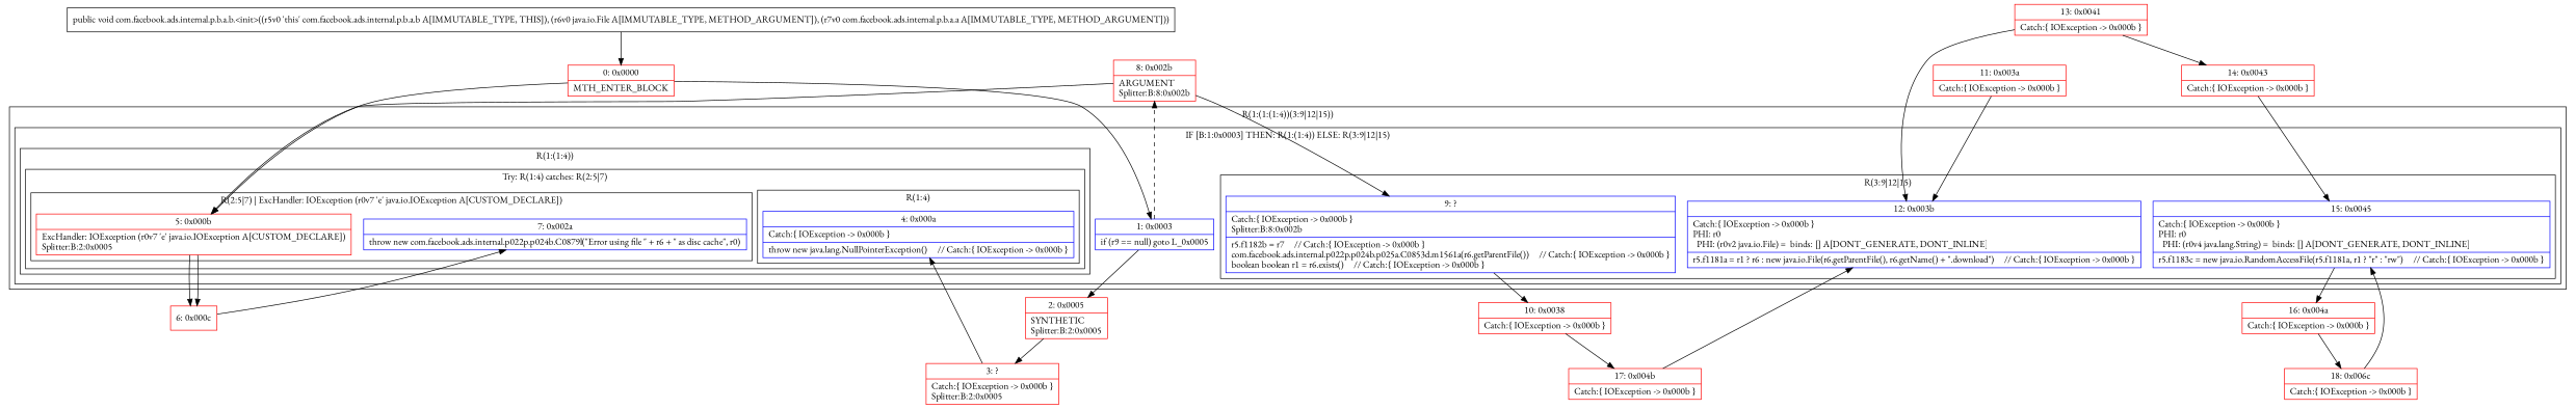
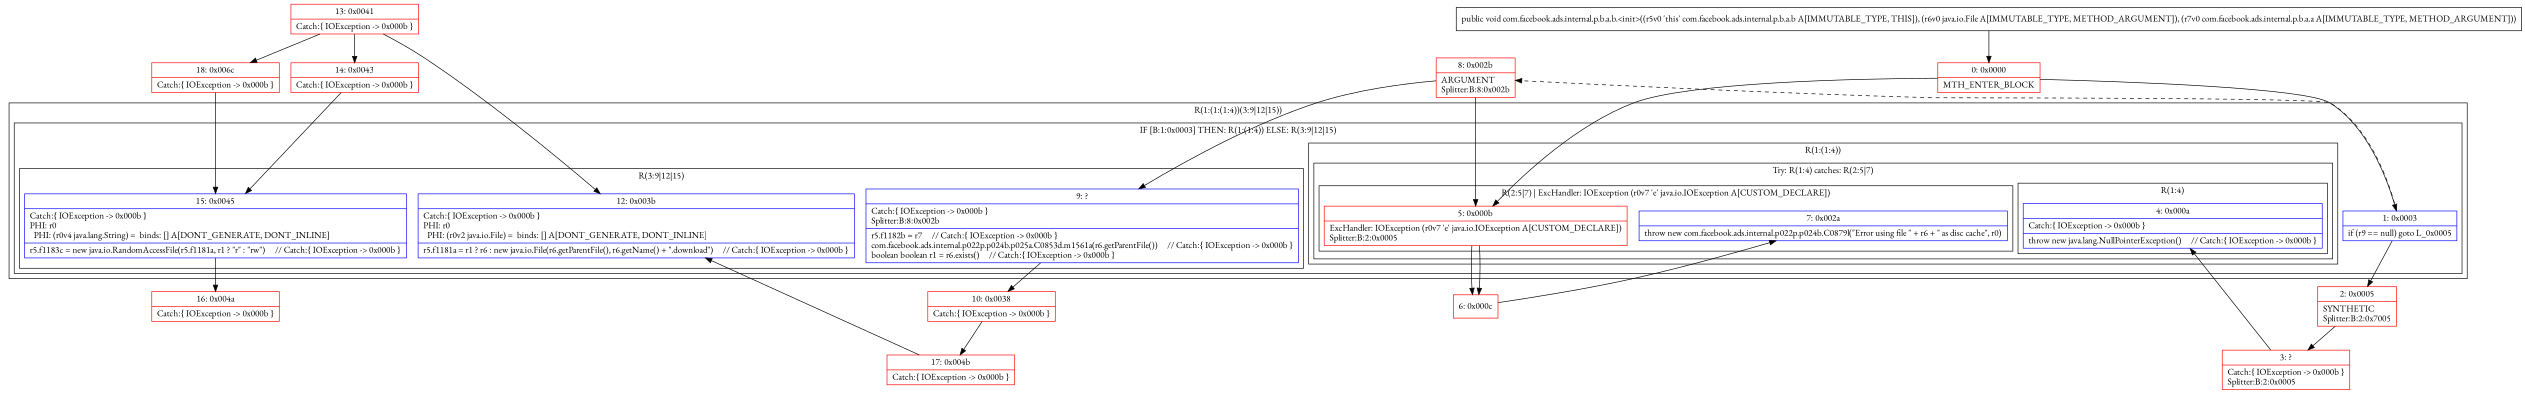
  digraph {
    fontname="EB Garamond"
    node [color=red fontname="EB Garamond" shape=record]
    edge [fontname="EB Garamond"]
    n1 [color=blue label="{4\:\ 0x000a|Catch:\{ IOException \-\> 0x000b \}\l|throw new java.lang.NullPointerException()     \/\/ Catch:\{ IOException \-\> 0x000b \}\l}"]
    n2 [label="{5\:\ 0x000b|ExcHandler: IOException (r0v7 'e' java.io.IOException A[CUSTOM_DECLARE])\lSplitter:B:2:0x0005\l}"]
    n3 [color=blue label="{7\:\ 0x002a|throw new com.facebook.ads.internal.p022p.p024b.C0879l(\"Error using file \" + r6 + \" as disc cache\", r0)\l}"]
    n4 [color=blue label="{9\:\ ?|Catch:\{ IOException \-\> 0x000b \}\lSplitter:B:8:0x002b\l|r5.f1182b = r7     \/\/ Catch:\{ IOException \-\> 0x000b \}\lcom.facebook.ads.internal.p022p.p024b.p025a.C0853d.m1561a(r6.getParentFile())     \/\/ Catch:\{ IOException \-\> 0x000b \}\lboolean boolean r1 = r6.exists()     \/\/ Catch:\{ IOException \-\> 0x000b \}\l}"]
    n5 [color=blue label="{12\:\ 0x003b|Catch:\{ IOException \-\> 0x000b \}\lPHI: r0 \l  PHI: (r0v2 java.io.File) =  binds: [] A[DONT_GENERATE, DONT_INLINE]\l|r5.f1181a = r1 ? r6 : new java.io.File(r6.getParentFile(), r6.getName() + \".download\")     \/\/ Catch:\{ IOException \-\> 0x000b \}\l}"]
    n6 [color=blue label="{15\:\ 0x0045|Catch:\{ IOException \-\> 0x000b \}\lPHI: r0 \l  PHI: (r0v4 java.lang.String) =  binds: [] A[DONT_GENERATE, DONT_INLINE]\l|r5.f1183c = new java.io.RandomAccessFile(r5.f1181a, r1 ? \"r\" : \"rw\")     \/\/ Catch:\{ IOException \-\> 0x000b \}\l}"]
    n7 [color=blue label="{1\:\ 0x0003|if (r9 == null) goto L_0x0005\l}"]
    n8 [label="{6\:\ 0x000c}"]
    n9 [label="{10\:\ 0x0038|Catch:\{ IOException \-\> 0x000b \}\l}"]
    n10 [label="{16\:\ 0x004a|Catch:\{ IOException \-\> 0x000b \}\l}"]
-   n11 [label="{2\:\ 0x0005|SYNTHETIC\lSplitter:B:2:0x0005\l}"]
+   n11 [label="{2\:\ 0x0005|SYNTHETIC\lSplitter:B:2:0x7005\l}"]
    n12 [label="{8\:\ 0x002b|ARGUMENT\lSplitter:B:8:0x002b\l}"]
    n13 [label="{3\:\ ?|Catch:\{ IOException \-\> 0x000b \}\lSplitter:B:2:0x0005\l}"]
    n14 [label="{17\:\ 0x004b|Catch:\{ IOException \-\> 0x000b \}\l}"]
    n15 [label="{13\:\ 0x0041|Catch:\{ IOException \-\> 0x000b \}\l}"]
    n16 [label="{14\:\ 0x0043|Catch:\{ IOException \-\> 0x000b \}\l}"]
    n17 [label="{18\:\ 0x006c|Catch:\{ IOException \-\> 0x000b \}\l}"]
    n18 [label="{0\:\ 0x0000|MTH_ENTER_BLOCK\l}"]
-   n19 [label="{11\:\ 0x003a|Catch:\{ IOException \-\> 0x000b \}\l}"]
    n20 [label="{public void com.facebook.ads.internal.p.b.a.b.\<init\>((r5v0 'this' com.facebook.ads.internal.p.b.a.b A[IMMUTABLE_TYPE, THIS]), (r6v0 java.io.File A[IMMUTABLE_TYPE, METHOD_ARGUMENT]), (r7v0 com.facebook.ads.internal.p.b.a.a A[IMMUTABLE_TYPE, METHOD_ARGUMENT])) }" color=""]
    subgraph cluster_1 {
      label="R(1:(1:(1:4))(3:9|12|15))"
      subgraph cluster_2 {
        label="IF [B:1:0x0003] THEN: R(1:(1:4)) ELSE: R(3:9|12|15)"
        n7
        subgraph cluster_3 {
          label="R(1:(1:4))"
          subgraph cluster_4 {
            label="Try: R(1:4) catches: R(2:5|7)"
            subgraph cluster_5 {
              label="R(1:4)"
              n1
            }
            subgraph cluster_6 {
              label="R(2:5|7) | ExcHandler: IOException (r0v7 'e' java.io.IOException A[CUSTOM_DECLARE])\l"
              n2
              n3
            }
          }
        }
        subgraph cluster_7 {
          label="R(3:9|12|15)"
          n4
          n5
          n6
        }
      }
    }
    subgraph cluster_8 {
      label="R(2:5|7) | ExcHandler: IOException (r0v7 'e' java.io.IOException A[CUSTOM_DECLARE])\l"
    }
    n2 -> n8
    n2 -> n8
    n4 -> n9
    n6 -> n10
    n7 -> n11
    n7 -> n12 [style=dashed]
    n8 -> n3
    n9 -> n14
    n11 -> n13
    n12 -> n2
    n12 -> n4
    n13 -> n1
    n14 -> n5
    n15 -> n5
    n15 -> n16
-   n10 -> n17
+   n15 -> n17
    n16 -> n6
    n17 -> n6
    n18 -> n2
    n18 -> n7
-   n19 -> n5
    n20 -> n18
  }
